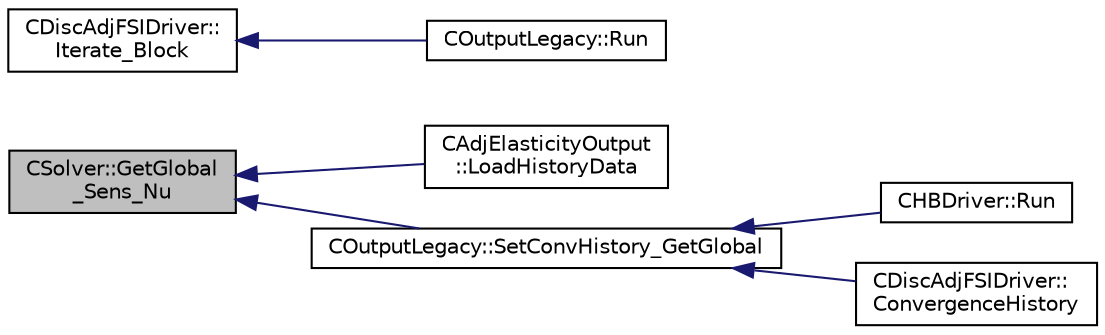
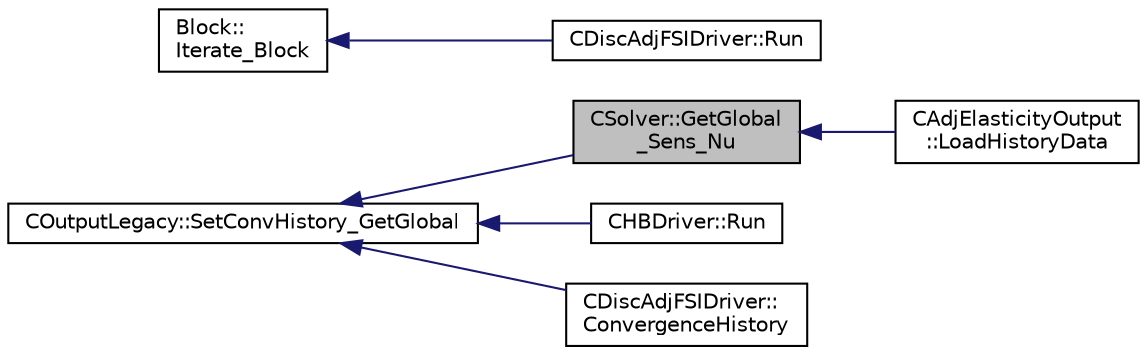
  digraph {
    rankdir=LR
    node [color=black fillcolor=white fontname=Helvetica fontsize=10 shape=record style=filled]
    edge [color=midnightblue dir=back fontname=Helvetica fontsize=10 labelfontname=Helvetica labelfontsize=10 style=solid]
    n1 [fillcolor=grey75 fontcolor=black height=0.2 label="CSolver::GetGlobal\l_Sens_Nu" width=0.4]
    n2 [height=0.2 label="CAdjElasticityOutput\l::LoadHistoryData" width=0.4]
    n3 [height=0.2 label="COutputLegacy::SetConvHistory_GetGlobal" width=0.4]
    n4 [height=0.2 label="CHBDriver::Run" width=0.4]
    n5 [height=0.2 label="CDiscAdjFSIDriver::\lConvergenceHistory" width=0.4]
-   n6 [height=0.2 label="CDiscAdjFSIDriver::\lIterate_Block" width=0.4]
-   n7 [height=0.2 label="COutputLegacy::Run" width=0.4]
+   n6 [height=0.2 label="Block::\lIterate_Block" width=0.4]
+   n7 [height=0.2 label="CDiscAdjFSIDriver::Run" width=0.4]
    n1 -> n2
-   n1 -> n3
+   n3 -> n1
    n3 -> n4
    n3 -> n5
    n6 -> n7
  }
